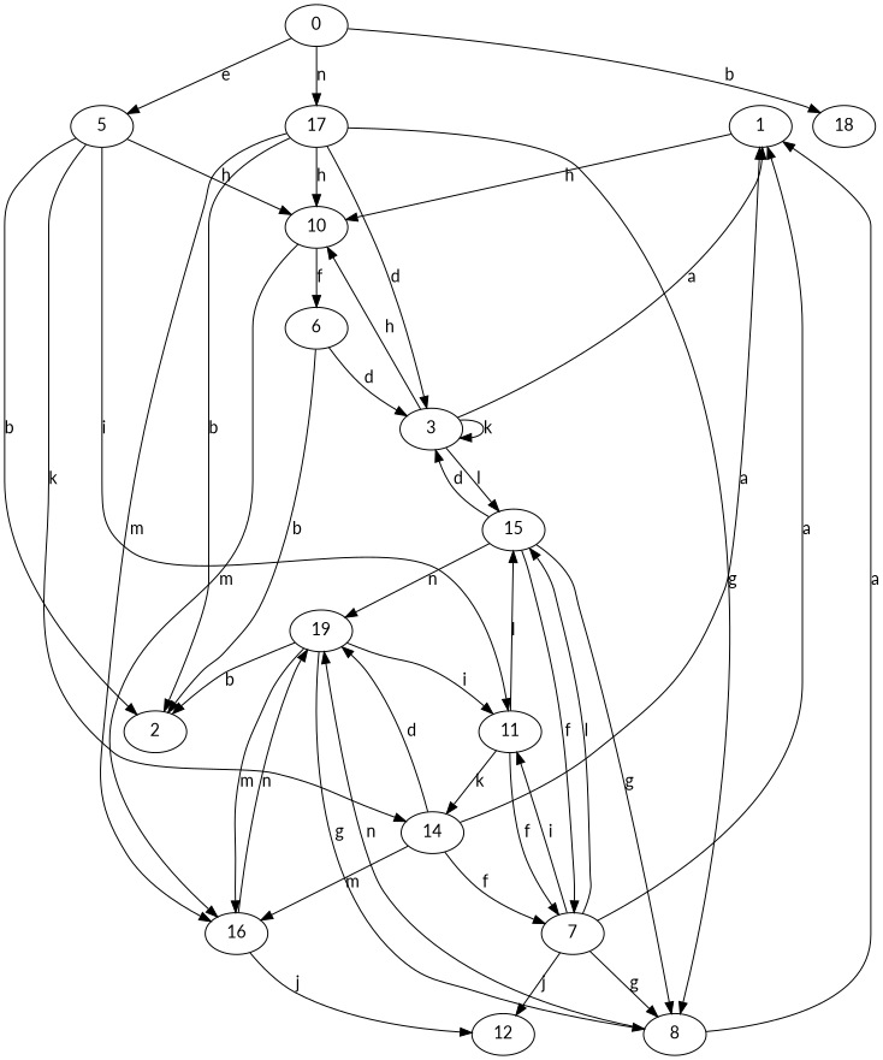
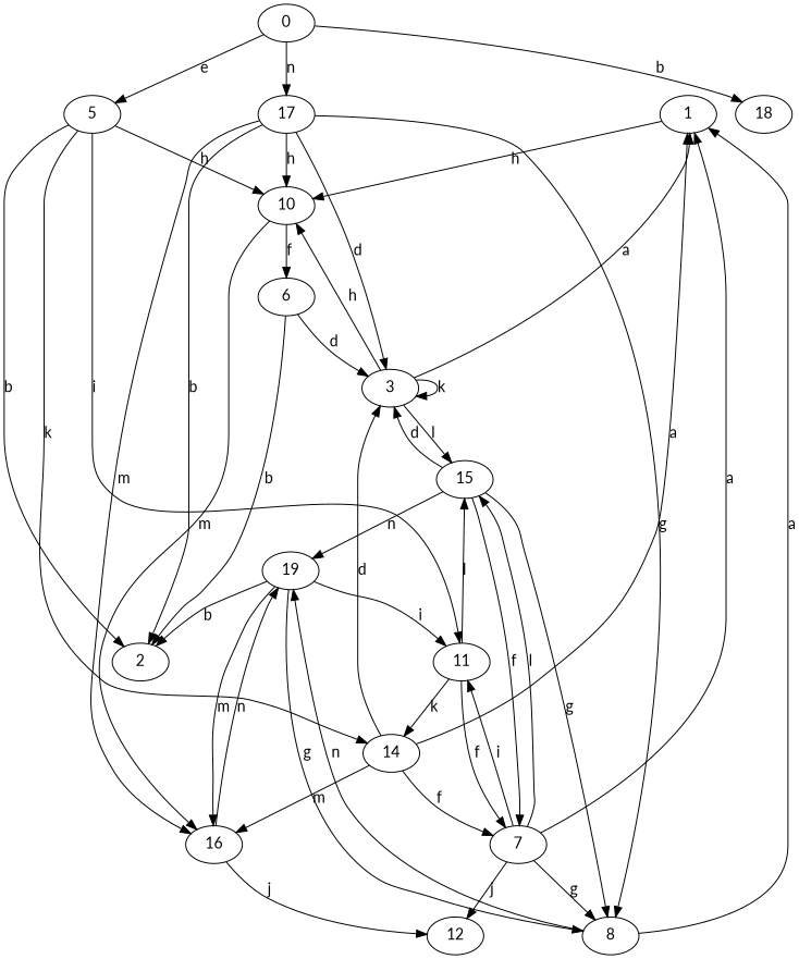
  digraph {
    fontname=Lato
    node [fontname=Lato]
    edge [fontname=Lato]
    1
    10
    6
    16
    3
    15
    7
    8
    19
    5
    2
    11
    14
    0
    17
    18
    12
    1 -> 10 [label=h]
    10 -> 6 [label=f]
    10 -> 16 [label=m]
    6 -> 3 [label=d]
    6 -> 2 [label=b]
    16 -> 19 [label=n]
    16 -> 12 [label=j]
    3 -> 1 [label=a]
    3 -> 10 [label=h]
    3 -> 3 [label=k]
    3 -> 15 [label=l]
    15 -> 3 [label=d]
    15 -> 7 [label=f]
    15 -> 8 [label=g]
    15 -> 19 [label=n]
    7 -> 1 [label=a]
    7 -> 15 [label=l]
    7 -> 8 [label=g]
    7 -> 11 [label=i]
    7 -> 12 [label=j]
    8 -> 1 [label=a]
    8 -> 19 [label=n]
    19 -> 16 [label=m]
    19 -> 8 [label=g]
    19 -> 2 [label=b]
    19 -> 11 [label=i]
    5 -> 10 [label=h]
    5 -> 2 [label=b]
    5 -> 11 [label=i]
    5 -> 14 [label=k]
    11 -> 15 [label=l]
    11 -> 7 [label=f]
    11 -> 14 [label=k]
    14 -> 1 [label=a]
    14 -> 16 [label=m]
-   14 -> 19 [label=d]
+   14 -> 3 [label=d]
    14 -> 7 [label=f]
    0 -> 5 [label=e]
    0 -> 17 [label=n]
    0 -> 18 [label=b]
    17 -> 10 [label=h]
    17 -> 16 [label=m]
    17 -> 3 [label=d]
    17 -> 8 [label=g]
    17 -> 2 [label=b]
  }
